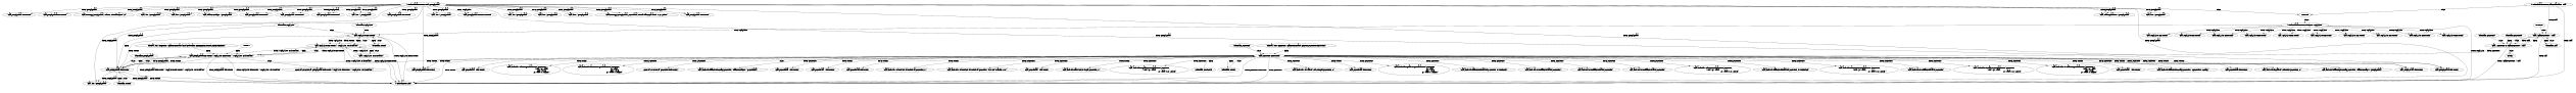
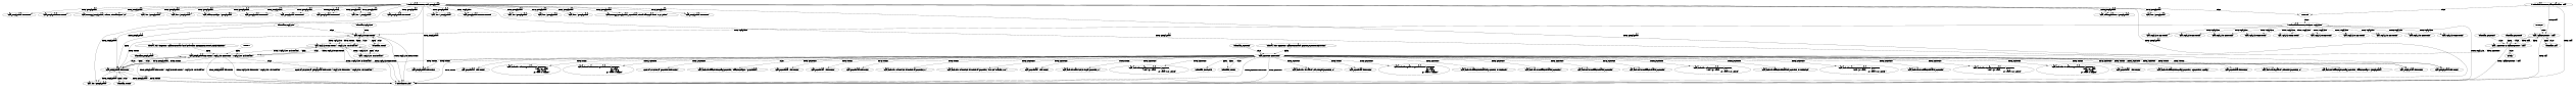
  digraph {
    n1 [label="(Call,replySize == NULL)"]
    n2 [label="(Call,replySize == NULL || *replySize != sizeof(int))"]
    n3 [label="(Identifier,NULL)"]
    n4 [label="(MethodReturn,int)"]
    n5 [label="(Call,pReplyData == NULL || replySize == NULL || *replySize != sizeof(int))"]
    n6 [label="(Call,*replySize != sizeof(int))"]
    n7 [label="(MethodParameterIn,uint32_t *replySize)"]
    n8 [label="(Call,replySize == NULL)"]
    n9 [label="(Call,replySize == NULL)"]
    n10 [label="(Call,replySize == NULL)"]
    n11 [label="(Call,replySize == NULL)"]
    n12 [label="(Call,replySize == NULL)"]
    n13 [label="(Call,replySize == NULL)"]
    n14 [label="(Call,replySize == NULL)"]
    n15 [label="(Call,replySize == NULL)"]
    n16 [label="(Call,replySize == NULL)"]
    n17 [label="(Call,replySize == NULL)"]
    1000109
    n19 [label="(Call,pReplyData == NULL)"]
    n20 [label="(Identifier,NULL)"]
    n21 [label="(Call,(int *)pReplyData)"]
    n22 [label="(ControlStructure,if (pReplyData == NULL || replySize == NULL || *replySize != sizeof(int)))"]
    n23 [label="(MethodParameterIn,void *pReplyData)"]
    n24 [label="(Call,(int *) pReplyData)"]
    n25 [label="(Call,pReplyData == LVM_NULL)"]
    n26 [label="(Call,(int *)pReplyData)"]
    n27 [label="(Call,(int *)pReplyData)"]
    n28 [label="(Call,(int *) pReplyData)"]
    n29 [label="(Call,memcpy(pReplyData, pCmdData, sizeof(effect_param_t) + p->psize))"]
    n30 [label="(Call,pReplyData == NULL)"]
    n31 [label="(Call,pReplyData == NULL)"]
    n32 [label="(Call,(effect_param_t *)pReplyData)"]
    n33 [label="(Call,(int *)pReplyData)"]
    n34 [label="(Call,pReplyData == NULL)"]
    n35 [label="(Call,pReplyData == NULL)"]
    n36 [label="(Call,pReplyData == NULL)"]
    n37 [label="(Call,memcpy(pReplyData, vol_ret, sizeof(int32_t)*2))"]
    n38 [label="(Call,(int *)pReplyData)"]
    n39 [label="(Call,(int *)pReplyData)"]
    n40 [label="(Call,(effect_config_t *)pReplyData)"]
    n41 [label="(Call,pReplyData == NULL)"]
    n42 [label="(Call,pReplyData  == NULL)"]
    n43 [label="(Call,pReplyData == NULL)"]
    n44 [label="(Call,(int *) pReplyData)"]
    n45 [label="(Call,pReplyData == NULL)"]
    n46 [label="(Call,pReplyData == NULL)"]
    n47 [label="(Call,pContext == NULL)"]
    n48 [label="(Call,android::VirtualizerSetStrength(pContext, 0))"]
    n49 [label="(Call,pCmdData == NULL)"]
    n50 [label="(Call,android::Equalizer_getParameter(pContext,\n                                                             p->data,\n                                                             &p->vsize,\n                                                             p->data + voffset))"]
    n51 [label="(Call,android::Effect_setEnabled(pContext, LVM_TRUE))"]
    n52 [label="(Call,android::LvmEffect_disable(pContext))"]
    n53 [label="(Call,android::LvmEffect_enable(pContext))"]
    n54 [label="(Call,android::LvmEffect_enable(pContext))"]
    n55 [label="(Call,android::Volume_setParameter(pContext,\n (void *)p->data,\n                                                                 p->data + p->psize))"]
    n56 [label="(Call,android::Effect_setEnabled(pContext, LVM_FALSE))"]
    n57 [label="(Call,android::BassBoost_setParameter(pContext,\n (void *)p->data,\n                                                                    p->data + p->psize))"]
    n58 [label="(Call,android::LvmEffect_disable(pContext))"]
    n59 [label="(Call,android::Virtualizer_setParameter(pContext,\n (void *)p->data,\n                                                                       p->data + p->psize))"]
    n60 [label="(Call,android::Virtualizer_getParameter(pContext,\n                                                               (void *)p->data,\n                                                               &p->vsize,\n                                                               p->data + voffset))"]
    n61 [label="(Call,pCmdData    == NULL)"]
    n62 [label="(Call,android::Effect_setConfig(pContext, &pContext->config))"]
    n63 [label="(Call,pCmdData == NULL)"]
    n64 [label="(Call,android::EqualizerSetPreset(pContext, 0))"]
    n65 [label="(Identifier,NULL)"]
    n66 [label="(Call,android::Effect_getConfig(pContext, (effect_config_t *)pReplyData))"]
    n67 [label="(Call,pCmdData   == NULL)"]
    n68 [label="(Call,android::Volume_getParameter(pContext,\n                                                          (void *)p->data,\n                                                          &p->vsize,\n                                                          p->data + voffset))"]
    n69 [label="(Call,android::BassBoost_getParameter(pContext,\n                                                             p->data,\n                                                             &p->vsize,\n                                                             p->data + voffset))"]
    n70 [label="(ControlStructure,if (pContext == NULL))"]
    n71 [label="(Call,android::Effect_setConfig(pContext, (effect_config_t *) pCmdData))"]
    n72 [label="(Call,pCmdData   == NULL)"]
    n73 [label="(Call,pCmdData   == NULL)"]
    n74 [label="(Call,pCmdData == NULL)"]
    n75 [label="(Call,android::VolumeSetVolumeLevel(pContext, 0))"]
    n76 [label="(Call,android::VolumeSetVolumeLevel(pContext, (int16_t)(maxdB*100)))"]
    n77 [label="(Call,pCmdData   == NULL)"]
    n78 [label="(Call,android::BassSetStrength(pContext, 0))"]
    n79 [label="(Call,android::Equalizer_setParameter(pContext,\n (void *)p->data,\n                                                                     p->data + p->psize))"]
    n80 [label="(Call,* pContext = (EffectContext *) self)"]
    n81 [label="(Call,(EffectContext *) self)"]
    n82 [label="(Block,)"]
    n83 [label="(Identifier,self)"]
    n84 [label="(MethodParameterIn,effect_handle_t  self)"]
    n85 [label="(Identifier,replySize)"]
    n86 [label="(Identifier,pContext)"]
    n87 [label="(Identifier,pContext)"]
    n88 [label="(Identifier,replySize)"]
    n89 [label="(Identifier,pContext)"]
    n90 [label="(Literal,\"\tLVM_ERROR : Effect_command cmdCode Case: EFFECT_CMD_DISABLE: ERROR\")"]
    n91 [label="(Literal,\"\tLVM_ERROR : Effect_command ERROR pContext == NULL\")"]
    n92 [label="(Identifier,pReplyData)"]
    n93 [label="(Identifier,cmdCode)"]
    1000121
    1000871
    n1 -> n2 [label="AST: "]
    n1 -> n2 [label="DDG: replySize"]
    n1 -> n2 [label="DDG: NULL"]
    n1 -> n3 [label="CFG: "]
    n1 -> n4 [label="DDG: replySize"]
    n1 -> n4 [label="DDG: NULL"]
    n2 -> n1 [label="CFG: "]
    n2 -> n4 [label="DDG: *replySize != sizeof(int)"]
    n2 -> n4 [label="DDG: replySize == NULL"]
    n2 -> n5 [label="AST: "]
    n2 -> n5 [label="DDG: replySize == NULL"]
    n2 -> n5 [label="DDG: *replySize != sizeof(int)"]
    n2 -> n6 [label="CFG: "]
    n3 -> n1 [label="AST: "]
    n5 -> n2 [label="CFG: "]
    n5 -> n4 [label="DDG: pReplyData == NULL || replySize == NULL || *replySize != sizeof(int)"]
    n5 -> n4 [label="DDG: pReplyData == NULL"]
    n5 -> n4 [label="DDG: replySize == NULL || *replySize != sizeof(int)"]
    n5 -> n19 [label="CFG: "]
    n5 -> n22 [label="AST: "]
    n6 -> n2 [label="AST: "]
    n6 -> n2 [label="DDG: *replySize"]
    n7 -> n1 [label="DDG: replySize"]
    n7 -> n4 [label="DDG: replySize"]
    n7 -> n8 [label="DDG: replySize"]
    n7 -> n9 [label="DDG: replySize"]
    n7 -> n10 [label="DDG: replySize"]
    n7 -> n11 [label="DDG: replySize"]
    n7 -> n12 [label="DDG: replySize"]
    n7 -> n13 [label="DDG: replySize"]
    n7 -> n14 [label="DDG: replySize"]
    n7 -> n15 [label="DDG: replySize"]
    n7 -> n16 [label="DDG: replySize"]
    n7 -> n17 [label="DDG: replySize"]
    1000109 -> n7 [label="AST: "]
    n19 -> n1 [label="DDG: NULL"]
    n19 -> n4 [label="DDG: pReplyData"]
    n19 -> n4 [label="DDG: NULL"]
    n19 -> n5 [label="AST: "]
    n19 -> n5 [label="DDG: pReplyData"]
    n19 -> n5 [label="DDG: NULL"]
    n19 -> n20 [label="CFG: "]
    n19 -> n21 [label="DDG: pReplyData"]
    n20 -> n19 [label="AST: "]
    n23 -> n4 [label="DDG: pReplyData"]
    n23 -> 1000109 [label="AST: "]
    n23 -> n19 [label="DDG: pReplyData"]
    n23 -> n21 [label="DDG: pReplyData"]
    n23 -> n24 [label="DDG: pReplyData"]
    n23 -> n25 [label="DDG: *replySize"]
    n23 -> n26 [label="DDG: pReplyData"]
    n23 -> n27 [label="DDG: pReplyData"]
    n23 -> n28 [label="DDG: pReplyData"]
    n23 -> n29 [label="DDG: pReplyData"]
    n23 -> n30 [label="DDG: pReplyData"]
    n23 -> n31 [label="DDG: pReplyData"]
    n23 -> n32 [label="DDG: pReplyData"]
    n23 -> n33 [label="DDG: pReplyData"]
    n23 -> n34 [label="DDG: pReplyData"]
    n23 -> n35 [label="DDG: pReplyData"]
    n23 -> n36 [label="DDG: pReplyData"]
    n23 -> n37 [label="DDG: pReplyData"]
    n23 -> n38 [label="DDG: pReplyData"]
    n23 -> n39 [label="DDG: pReplyData"]
    n23 -> n40 [label="DDG: pReplyData"]
    n23 -> n41 [label="DDG: pReplyData"]
    n23 -> n42 [label="DDG: pReplyData"]
    n23 -> n43 [label="DDG: pReplyData"]
    n23 -> n44 [label="DDG: pReplyData"]
    n23 -> n45 [label="DDG: pReplyData"]
    n23 -> n46 [label="DDG: pReplyData"]
    n47 -> n4 [label="DDG: NULL"]
    n47 -> n4 [label="DDG: pContext == NULL"]
    n47 -> n4 [label="DDG: pContext"]
    n47 -> n19 [label="DDG: NULL"]
    n47 -> n31 [label="DDG: NULL"]
    n47 -> n34 [label="DDG: NULL"]
    n47 -> n45 [label="DDG: NULL"]
    n47 -> n48 [label="DDG: pContext"]
    n47 -> n49 [label="DDG: NULL"]
    n47 -> n50 [label="DDG: pContext"]
    n47 -> n51 [label="DDG: pContext"]
    n47 -> n52 [label="DDG: pContext"]
    n47 -> n53 [label="DDG: pContext"]
    n47 -> n54 [label="DDG: pContext"]
    n47 -> n55 [label="DDG: pContext"]
    n47 -> n56 [label="DDG: pContext"]
    n47 -> n57 [label="DDG: pContext"]
    n47 -> n58 [label="DDG: pContext"]
    n47 -> n59 [label="DDG: pContext"]
    n47 -> n60 [label="DDG: pContext"]
    n47 -> n61 [label="DDG: NULL"]
    n47 -> n62 [label="DDG: pContext"]
    n47 -> n63 [label="DDG: NULL"]
    n47 -> n64 [label="DDG: pContext"]
    n47 -> n65 [label="CFG: "]
    n47 -> n66 [label="DDG: pContext"]
    n47 -> n67 [label="DDG: NULL"]
    n47 -> n68 [label="DDG: pContext"]
    n47 -> n69 [label="DDG: pContext"]
    n47 -> n70 [label="AST: "]
    n47 -> n71 [label="DDG: pContext"]
    n47 -> n72 [label="DDG: NULL"]
    n47 -> n73 [label="DDG: NULL"]
    n47 -> n74 [label="DDG: NULL"]
    n47 -> n75 [label="DDG: pContext"]
    n47 -> n76 [label="DDG: pContext"]
    n47 -> n77 [label="DDG: NULL"]
    n47 -> n78 [label="DDG: pContext"]
    n47 -> n79 [label="DDG: pContext"]
    n65 -> n47 [label="AST: "]
    n80 -> n4 [label="DDG: (EffectContext *) self"]
    n80 -> n47 [label="DDG: pContext"]
    n80 -> n81 [label="CFG: "]
    n80 -> n82 [label="AST: "]
    n81 -> n4 [label="DDG: self"]
    n81 -> n80 [label="AST: "]
    n81 -> n80 [label="DDG: self"]
    n81 -> n83 [label="CFG: "]
    n83 -> n81 [label="AST: "]
    n84 -> n4 [label="DDG: self"]
    n84 -> 1000109 [label="AST: "]
    n84 -> n81 [label="DDG: self"]
    n85 -> n1 [label="AST: "]
    n85 -> n19 [label="CFG: "]
    n86 -> n47 [label="AST: "]
    n87 -> n80 [label="AST: "]
    n88 -> n1 [label="CFG: "]
    n89 -> n80 [label="CFG: "]
    n90 -> n5 [label="CFG: "]
    n91 -> n47 [label="CFG: "]
    n92 -> n19 [label="AST: "]
-   n93 -> n47 [label="CFG: "]
+   n47 -> n93 [label="CFG: "]
    1000121 -> n81 [label="AST: "]
    1000871 -> n5 [label="CFG: "]
  }
